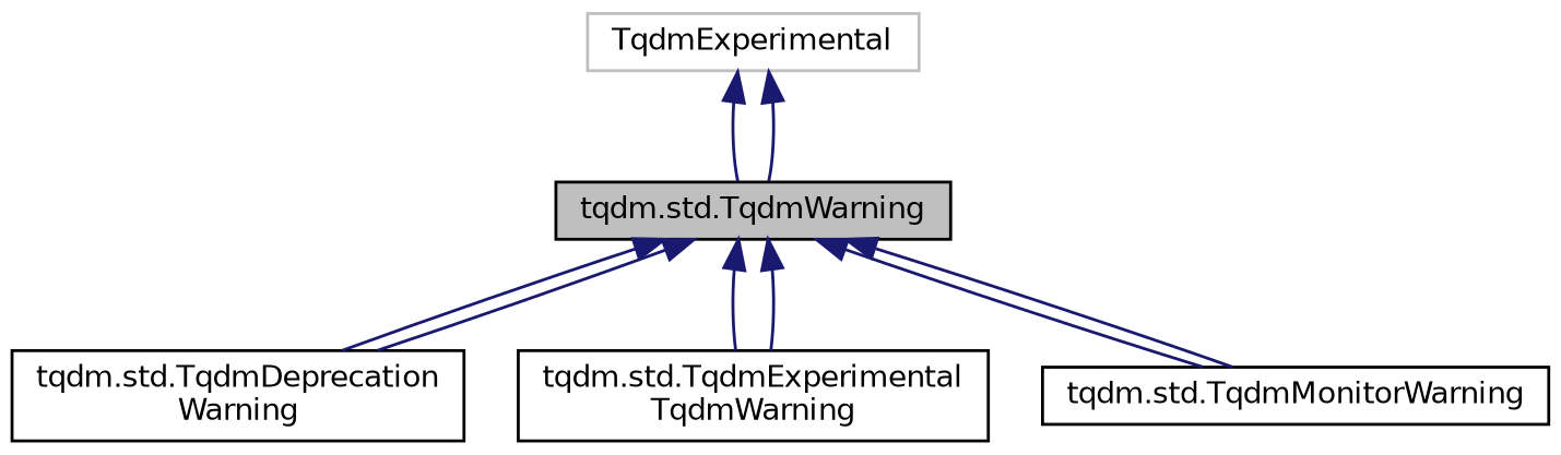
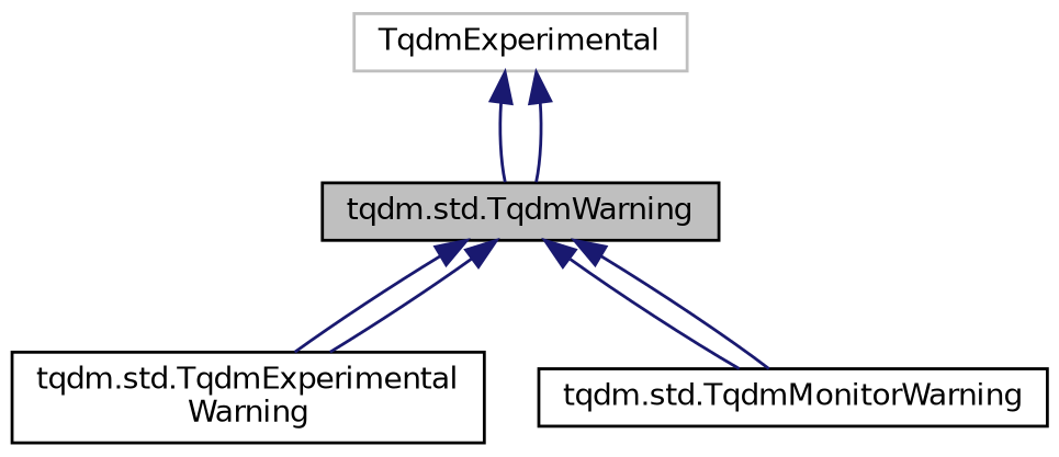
  digraph {
    rankdir=TB
    node [color=black fillcolor=white fontname=Helvetica fontsize=10 shape=record style=filled]
    edge [color=midnightblue dir=back fontname=Helvetica fontsize=10 labelfontname=Helvetica labelfontsize=10 style=solid]
    n1 [fillcolor=grey75 fontcolor=black height=0.2 label="tqdm.std.TqdmWarning" width=0.4]
-   n2 [height=0.2 label="tqdm.std.TqdmDeprecation\lWarning" width=0.4]
-   n3 [height=0.2 label="tqdm.std.TqdmExperimental\lTqdmWarning" width=0.4]
+   n3 [height=0.2 label="tqdm.std.TqdmExperimental\lWarning" width=0.4]
    n4 [height=0.2 label="tqdm.std.TqdmMonitorWarning" width=0.4]
    n5 [color=grey75 height=0.2 label=TqdmExperimental width=0.4]
-   n1 -> n2
-   n1 -> n2
    n1 -> n3
    n1 -> n3
    n1 -> n4
    n1 -> n4
    n5 -> n1
    n5 -> n1
  }
